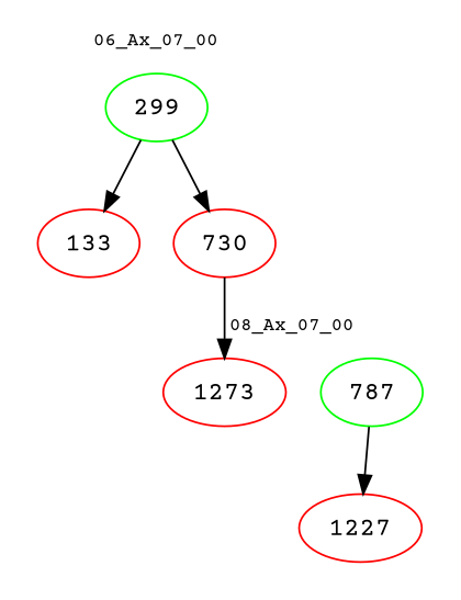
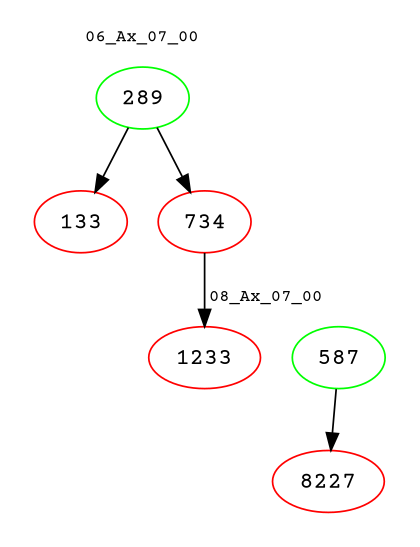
  digraph {
    fontname="Courier Prime"
    node [color=red fontname="Courier Prime"]
    edge [color=black fontname="Courier Prime"]
-   n1 [color=green label=299]
+   n1 [color=green label=289]
    n2 [label=133]
-   n3 [label=730]
-   n4 [color=green label=787]
-   n5 [label=1273]
-   n6 [label=1227]
+   n3 [label=734]
+   n4 [color=green label=587]
+   n5 [label=1233]
+   n6 [label=8227]
    subgraph cluster_1 {
      color=white
      fontsize=10
      label="06_Ax_07_00"
      n1
      n2
      n3
    }
    subgraph cluster_2 {
      color=white
      fontsize=10
      label="08_Ax_07_00"
      n4
      n5
      n6
    }
    n1 -> n2
    n1 -> n3
    n3 -> n5
    n4 -> n6
  }
